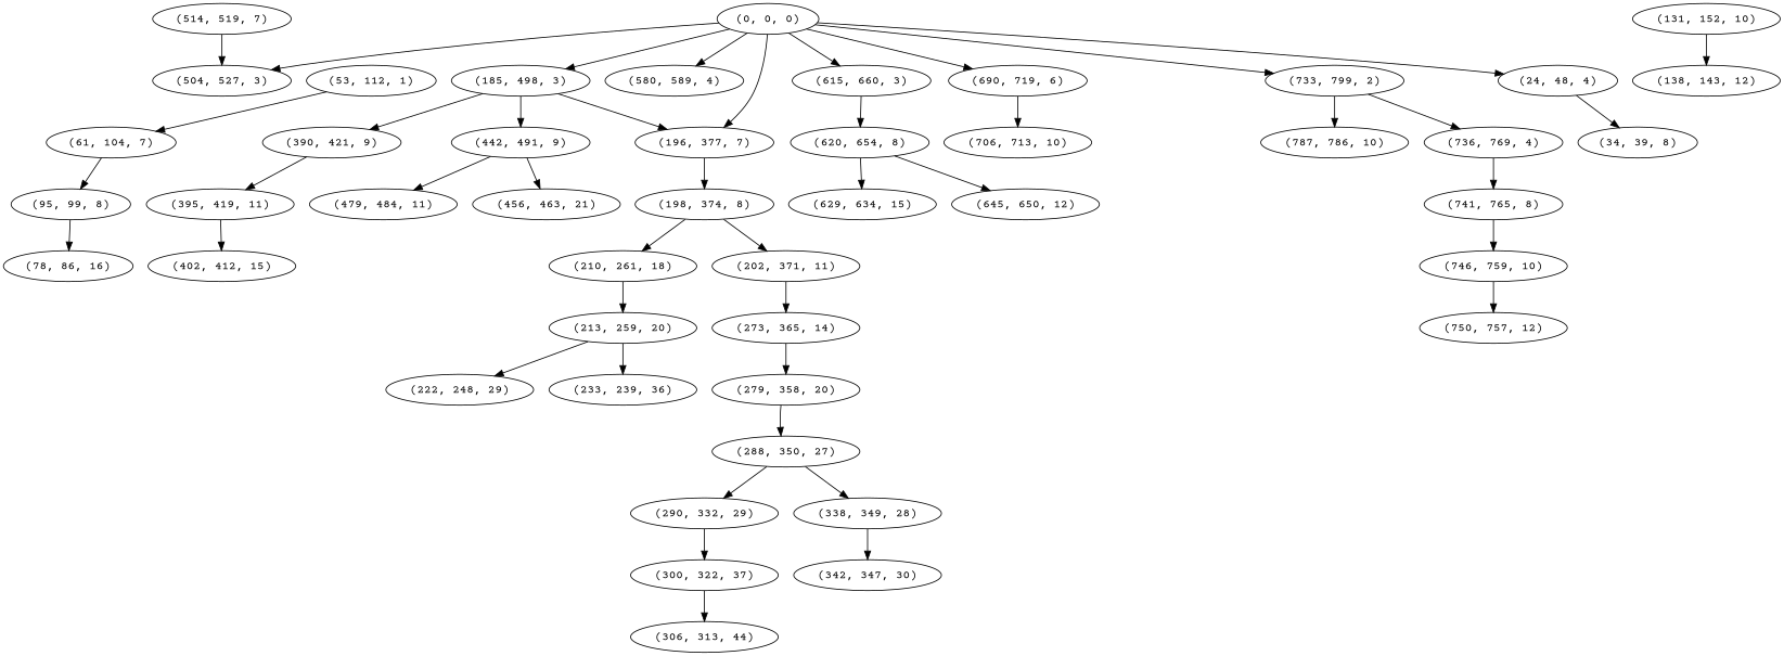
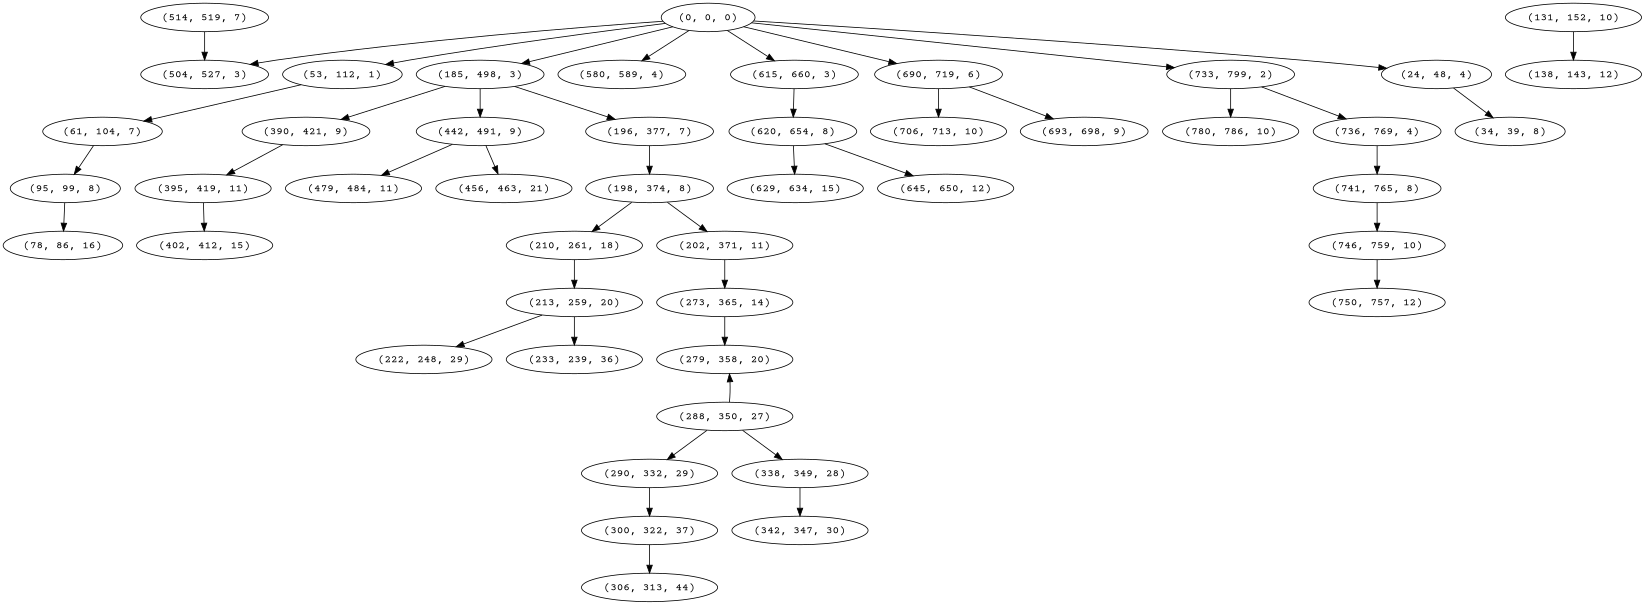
  digraph {
    fontname="Courier Prime"
    node [fontname="Courier Prime"]
    edge [fontname="Courier Prime"]
    "(0, 0, 0)"
    "(24, 48, 4)"
    "(53, 112, 1)"
    "(185, 498, 3)"
    "(504, 527, 3)"
    "(580, 589, 4)"
    "(615, 660, 3)"
    "(690, 719, 6)"
    "(733, 799, 2)"
    "(34, 39, 8)"
    "(61, 104, 7)"
    "(196, 377, 7)"
    "(390, 421, 9)"
    "(442, 491, 9)"
    "(620, 654, 8)"
+   "(693, 698, 9)"
    "(706, 713, 10)"
    "(736, 769, 4)"
-   "(780, 786, 10)" [label="(787, 786, 10)"]
+   "(780, 786, 10)"
    n20 [label="(95, 99, 8)"]
    "(78, 86, 16)"
    "(131, 152, 10)"
    "(138, 143, 12)"
    "(198, 374, 8)"
    "(395, 419, 11)"
    "(456, 463, 21)"
    "(479, 484, 11)"
    "(202, 371, 11)"
    "(210, 261, 18)"
    "(273, 365, 14)"
    "(213, 259, 20)"
    "(279, 358, 20)"
    "(222, 248, 29)"
    "(233, 239, 36)"
    "(288, 350, 27)"
    "(290, 332, 29)"
    "(338, 349, 28)"
    "(300, 322, 37)"
    "(342, 347, 30)"
    n40 [label="(306, 313, 44)"]
    "(402, 412, 15)"
    "(514, 519, 7)"
    "(629, 634, 15)"
    "(645, 650, 12)"
    "(741, 765, 8)"
    "(746, 759, 10)"
    "(750, 757, 12)"
    "(0, 0, 0)" -> "(24, 48, 4)"
-   "(0, 0, 0)" -> "(196, 377, 7)"
+   "(0, 0, 0)" -> "(53, 112, 1)"
    "(0, 0, 0)" -> "(185, 498, 3)"
    "(0, 0, 0)" -> "(504, 527, 3)"
    "(0, 0, 0)" -> "(580, 589, 4)"
    "(0, 0, 0)" -> "(615, 660, 3)"
    "(0, 0, 0)" -> "(690, 719, 6)"
    "(0, 0, 0)" -> "(733, 799, 2)"
    "(24, 48, 4)" -> "(34, 39, 8)"
    "(53, 112, 1)" -> "(61, 104, 7)"
    "(185, 498, 3)" -> "(196, 377, 7)"
    "(185, 498, 3)" -> "(390, 421, 9)"
    "(185, 498, 3)" -> "(442, 491, 9)"
    "(615, 660, 3)" -> "(620, 654, 8)"
+   "(690, 719, 6)" -> "(693, 698, 9)"
    "(690, 719, 6)" -> "(706, 713, 10)"
    "(733, 799, 2)" -> "(736, 769, 4)"
    "(733, 799, 2)" -> "(780, 786, 10)"
    "(61, 104, 7)" -> n20
    "(196, 377, 7)" -> "(198, 374, 8)"
    "(390, 421, 9)" -> "(395, 419, 11)"
    "(442, 491, 9)" -> "(456, 463, 21)"
    "(442, 491, 9)" -> "(479, 484, 11)"
    "(620, 654, 8)" -> "(629, 634, 15)"
    "(620, 654, 8)" -> "(645, 650, 12)"
    "(736, 769, 4)" -> "(741, 765, 8)"
    n20 -> "(78, 86, 16)"
    "(131, 152, 10)" -> "(138, 143, 12)"
    "(198, 374, 8)" -> "(202, 371, 11)"
    "(198, 374, 8)" -> "(210, 261, 18)"
    "(395, 419, 11)" -> "(402, 412, 15)"
    "(202, 371, 11)" -> "(273, 365, 14)"
    "(210, 261, 18)" -> "(213, 259, 20)"
    "(273, 365, 14)" -> "(279, 358, 20)"
    "(213, 259, 20)" -> "(222, 248, 29)"
    "(213, 259, 20)" -> "(233, 239, 36)"
-   "(279, 358, 20)" -> "(288, 350, 27)"
+   "(288, 350, 27)" -> "(279, 358, 20)"
    "(288, 350, 27)" -> "(290, 332, 29)"
    "(288, 350, 27)" -> "(338, 349, 28)"
    "(290, 332, 29)" -> "(300, 322, 37)"
    "(338, 349, 28)" -> "(342, 347, 30)"
    "(300, 322, 37)" -> n40
    "(514, 519, 7)" -> "(504, 527, 3)"
    "(741, 765, 8)" -> "(746, 759, 10)"
    "(746, 759, 10)" -> "(750, 757, 12)"
  }
